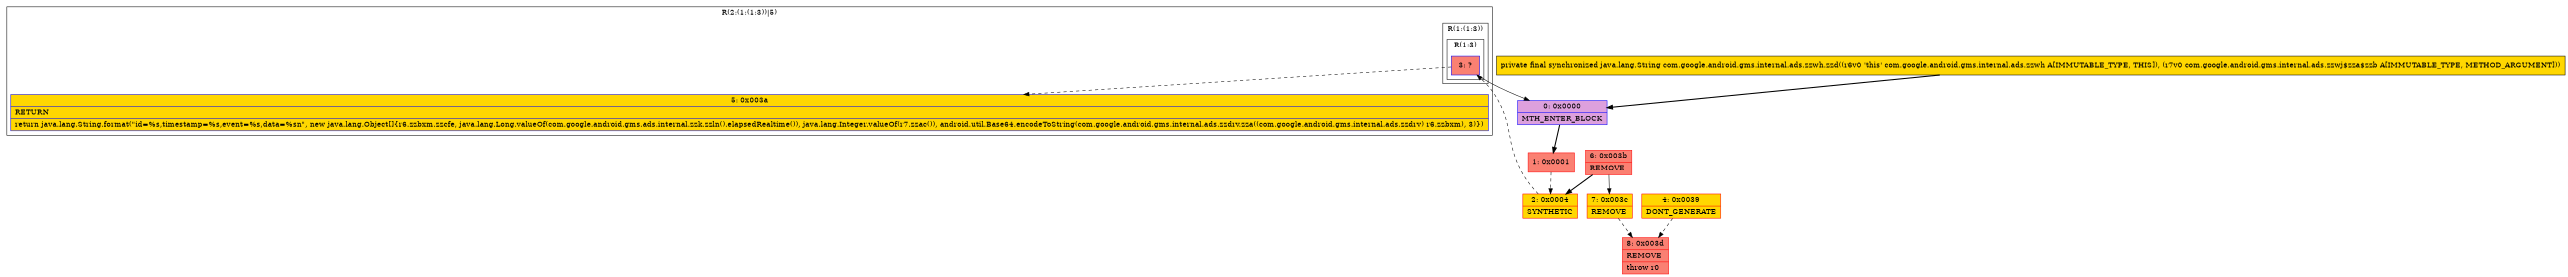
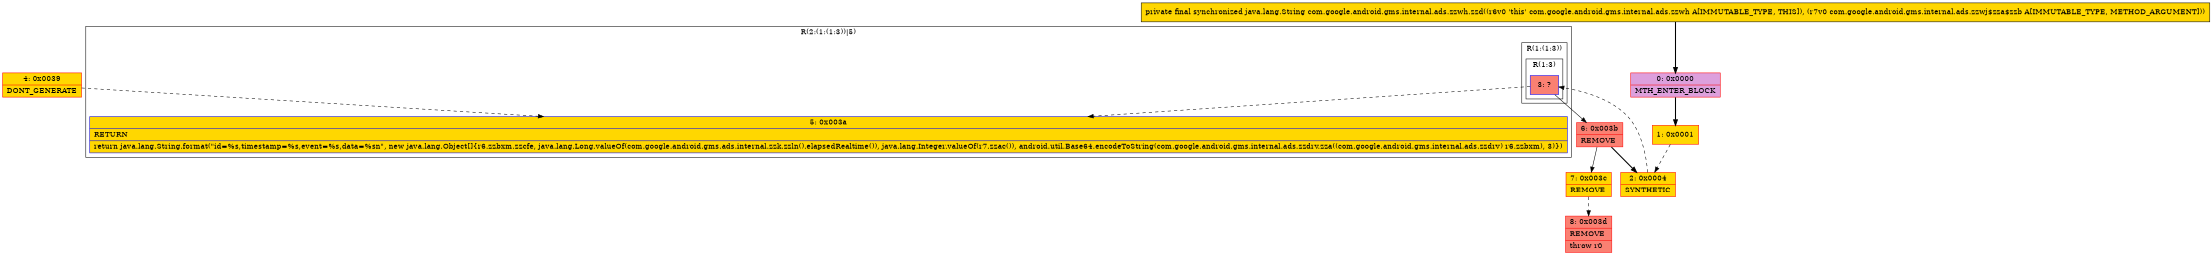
  digraph {
    node [color=red fillcolor=gold shape=record style=filled]
    edge [style=dashed]
    n1 [color=blue fillcolor=salmon label="{3\:\ ?}"]
    n2 [color=blue label="{5\:\ 0x003a|RETURN\l|return java.lang.String.format(\"id=%s,timestamp=%s,event=%s,data=%sn\", new java.lang.Object[]\{r6.zzbxm.zzcfe, java.lang.Long.valueOf(com.google.android.gms.ads.internal.zzk.zzln().elapsedRealtime()), java.lang.Integer.valueOf(r7.zzac()), android.util.Base64.encodeToString(com.google.android.gms.internal.ads.zzdrv.zza((com.google.android.gms.internal.ads.zzdrv) r6.zzbxm), 3)\})\l}"]
    n3 [fillcolor=salmon label="{6\:\ 0x003b|REMOVE\l}"]
    n4 [label="{4\:\ 0x0039|DONT_GENERATE\l}"]
    n5 [label="{2\:\ 0x0004|SYNTHETIC\l}"]
    n6 [label="{7\:\ 0x003c|REMOVE\l}"]
-   n7 [color=blue fillcolor=plum label="{0\:\ 0x0000|MTH_ENTER_BLOCK\l}"]
-   n8 [fillcolor=salmon label="{1\:\ 0x0001}"]
+   n7 [fillcolor=plum label="{0\:\ 0x0000|MTH_ENTER_BLOCK\l}"]
+   n8 [label="{1\:\ 0x0001}"]
    n9 [fillcolor=salmon label="{8\:\ 0x003d|REMOVE\l|throw r0\l}"]
    n10 [label="{private final synchronized java.lang.String com.google.android.gms.internal.ads.zzwh.zzd((r6v0 'this' com.google.android.gms.internal.ads.zzwh A[IMMUTABLE_TYPE, THIS]), (r7v0 com.google.android.gms.internal.ads.zzwj$zza$zzb A[IMMUTABLE_TYPE, METHOD_ARGUMENT])) }" color=""]
    subgraph cluster_1 {
      label="R(2:(1:(1:3))|5)"
      n2
      subgraph cluster_2 {
        label="R(1:(1:3))"
        subgraph cluster_3 {
          label="R(1:3)"
          n1
        }
      }
    }
    n1 -> n2
-   n1 -> n7 [style=solid]
+   n1 -> n3 [style=solid]
    n3 -> n5 [style=bold]
    n3 -> n6 [style=solid]
-   n4 -> n9
+   n4 -> n2
    n5 -> n1
    n6 -> n9
    n7 -> n8 [style=bold]
    n8 -> n5
    n10 -> n7 [style=bold]
  }
